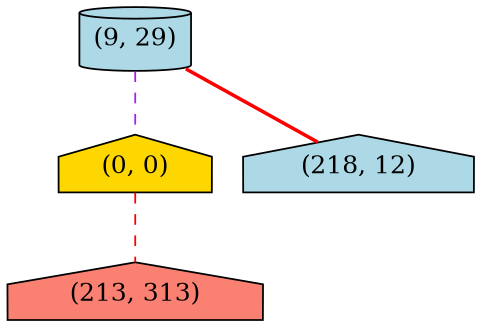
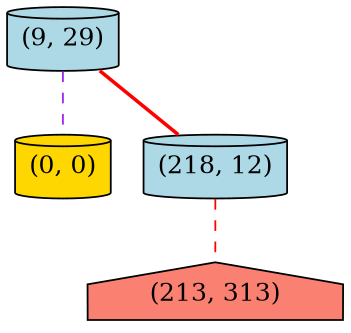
  graph {
    node [fillcolor=lightblue shape=cylinder style=filled]
    edge [color=red style=dashed weight=1]
-   "(0, 0)" [fillcolor=gold shape=house]
+   "(0, 0)" [fillcolor=gold]
    "(9, 29)"
-   "(218, 12)" [shape=house]
+   "(218, 12)"
    n4 [fillcolor=salmon label="(213, 313)" shape=house]
    "(9, 29)" -- "(0, 0)" [color=purple weight=4]
    "(9, 29)" -- "(218, 12)" [style=bold]
-   "(0, 0)" -- n4
+   "(218, 12)" -- n4
  }
